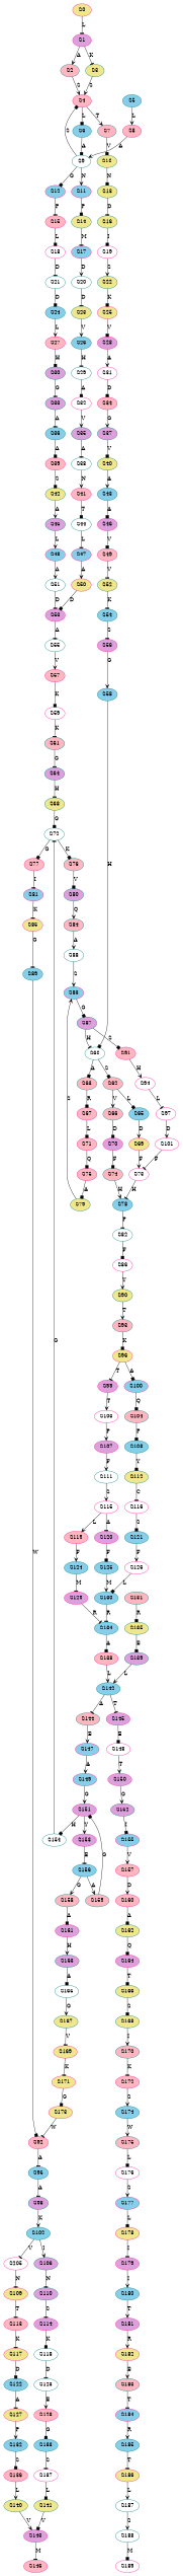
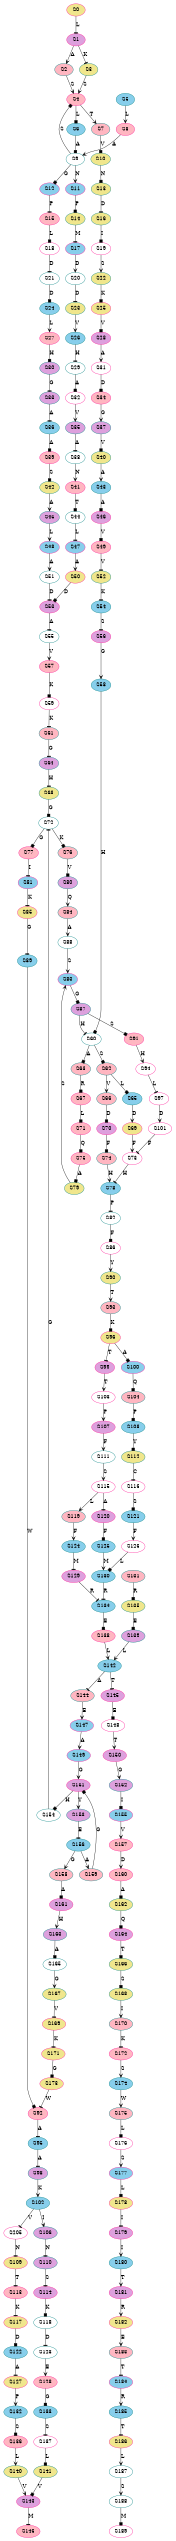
  strict digraph {
    node [color=teal fillcolor=lightpink style=filled]
    edge [arrowhead=vee]
    S0 [color=deeppink fillcolor=khaki]
    S1 [color=deeppink fillcolor=plum]
    S2
    S3 [fillcolor=khaki]
    S4 [color=deeppink]
    S6 [fillcolor=skyblue]
    S7
    S5 [fillcolor=skyblue]
    S8 [color=deeppink]
    S9 [fillcolor=white]
    S10 [fillcolor=khaki]
    S11 [color=deeppink fillcolor=skyblue]
    S12 [color=deeppink fillcolor=skyblue]
    S13 [fillcolor=khaki]
    S14 [fillcolor=khaki]
    S15 [color=deeppink]
    S16 [fillcolor=khaki]
    S17 [color=deeppink fillcolor=skyblue]
    S18 [color=deeppink fillcolor=white]
    S19 [color=deeppink fillcolor=white]
    S20 [fillcolor=white]
    S21 [fillcolor=white]
    S22 [fillcolor=khaki]
    S23 [fillcolor=khaki]
    S24 [fillcolor=skyblue]
    S25 [color=deeppink fillcolor=khaki]
    S26 [fillcolor=skyblue]
    S27 [color=deeppink]
    S28 [color=deeppink fillcolor=plum]
    S29 [fillcolor=white]
    S30 [fillcolor=plum]
    S31 [color=deeppink fillcolor=white]
    S32 [color=deeppink fillcolor=white]
    S33 [fillcolor=plum]
    S34 [color=deeppink]
    S35 [fillcolor=plum]
    S36 [fillcolor=skyblue]
    S37 [fillcolor=plum]
    S38 [fillcolor=white]
    S39 [color=deeppink]
    S40 [fillcolor=khaki]
    S41 [color=deeppink]
    S42 [fillcolor=khaki]
    S43 [fillcolor=skyblue]
    S44 [fillcolor=white]
    S45 [fillcolor=plum]
    S46 [color=deeppink fillcolor=plum]
    S47 [color=deeppink fillcolor=skyblue]
    S48 [color=deeppink fillcolor=skyblue]
    S49 [color=deeppink]
    S50 [color=deeppink fillcolor=khaki]
    S51 [fillcolor=white]
    S52 [fillcolor=khaki]
    S53 [color=deeppink fillcolor=plum]
    S54 [fillcolor=skyblue]
    S55 [fillcolor=white]
    S56 [color=deeppink fillcolor=plum]
    S57 [color=deeppink]
    S58 [fillcolor=skyblue]
    S59 [color=deeppink fillcolor=white]
    S60 [fillcolor=white]
    S61
    S62
    S63
    S64 [fillcolor=plum]
    S65 [fillcolor=skyblue]
    S66
    S67 [color=deeppink]
    S68 [fillcolor=khaki]
    S69 [color=deeppink fillcolor=khaki]
    S70 [color=deeppink fillcolor=plum]
    S71 [color=deeppink]
    S72 [fillcolor=white]
    S73 [color=deeppink fillcolor=white]
    S74
    S75 [color=deeppink]
    S76
    S77 [color=deeppink]
    S78 [fillcolor=skyblue]
    S79 [fillcolor=khaki]
    S80 [fillcolor=plum]
    S81 [color=deeppink fillcolor=skyblue]
    S82 [fillcolor=white]
    S83 [color=deeppink fillcolor=skyblue]
    S84
    S85 [color=deeppink fillcolor=khaki]
    S86 [color=deeppink fillcolor=white]
    S87 [fillcolor=plum]
    S88 [fillcolor=white]
    S89 [fillcolor=skyblue]
    S90 [fillcolor=khaki]
    S91 [color=deeppink]
    S92 [color=deeppink]
    S93
    S94 [color=deeppink fillcolor=white]
    S95 [fillcolor=skyblue]
    S96 [color=deeppink fillcolor=khaki]
    S97 [color=deeppink fillcolor=white]
    S98 [fillcolor=plum]
    S99 [color=deeppink fillcolor=plum]
    S100 [color=deeppink fillcolor=skyblue]
    S101 [color=deeppink fillcolor=white]
    S102 [fillcolor=skyblue]
    S103 [color=deeppink fillcolor=white]
    S104
    n106 [color=deeppink fillcolor=white label=S205]
    S106 [fillcolor=plum]
    S107 [color=deeppink fillcolor=plum]
    S108 [fillcolor=skyblue]
    S109 [color=deeppink fillcolor=khaki]
    S110 [fillcolor=plum]
    S111 [fillcolor=white]
    S112 [fillcolor=khaki]
    S113 [color=deeppink]
    S114 [color=deeppink fillcolor=plum]
    S115 [color=deeppink fillcolor=white]
    S116 [color=deeppink fillcolor=white]
    S117 [color=deeppink fillcolor=khaki]
    S118 [fillcolor=white]
-   S119 [color=deeppink]
+   S119
    S120 [color=deeppink fillcolor=plum]
    S121 [fillcolor=skyblue]
    S122 [fillcolor=skyblue]
    S123 [fillcolor=white]
    S124 [fillcolor=skyblue]
    S125 [fillcolor=skyblue]
    S126 [color=deeppink fillcolor=white]
    S127 [color=deeppink fillcolor=khaki]
    S128 [color=deeppink]
    S129 [color=deeppink fillcolor=plum]
    S130 [fillcolor=skyblue]
    S132 [fillcolor=skyblue]
    S133 [fillcolor=skyblue]
    S134 [fillcolor=skyblue]
    S135 [fillcolor=khaki]
    S131
    S136 [color=deeppink]
    S137 [color=deeppink fillcolor=white]
    S138 [color=deeppink]
    S139 [fillcolor=plum]
    S140 [fillcolor=khaki]
    S141 [fillcolor=khaki]
    S142 [fillcolor=skyblue]
    S143 [color=deeppink fillcolor=plum]
    S144
    S145 [color=deeppink fillcolor=plum]
    S146 [color=deeppink]
    S147 [color=deeppink fillcolor=skyblue]
    S148 [color=deeppink fillcolor=white]
    S149 [color=deeppink fillcolor=skyblue]
    S150 [color=deeppink fillcolor=plum]
    S151 [color=deeppink fillcolor=plum]
    S152 [fillcolor=plum]
-   S153 [color=deeppink fillcolor=plum]
+   S153 [fillcolor=plum]
    S154 [fillcolor=white]
    S155 [color=deeppink fillcolor=skyblue]
    S156 [fillcolor=skyblue]
    S157 [color=deeppink]
    S158
    S159
    S160 [color=deeppink]
    S161 [color=deeppink fillcolor=plum]
    S162 [fillcolor=khaki]
    S163 [fillcolor=plum]
    S164 [color=deeppink fillcolor=plum]
    S165 [fillcolor=white]
    S166 [fillcolor=khaki]
    S167 [fillcolor=khaki]
    S168 [fillcolor=khaki]
    S169 [color=deeppink fillcolor=khaki]
    S170
    S171 [color=deeppink fillcolor=khaki]
    S172 [color=deeppink]
    S173 [color=deeppink fillcolor=khaki]
    S174 [fillcolor=skyblue]
    S175
    S176 [color=deeppink fillcolor=white]
    S177 [color=deeppink fillcolor=skyblue]
    S178 [color=deeppink fillcolor=khaki]
    S179 [color=deeppink fillcolor=plum]
    S180 [fillcolor=skyblue]
    S181 [color=deeppink fillcolor=plum]
    S182 [color=deeppink fillcolor=khaki]
    S183
    S184 [color=deeppink fillcolor=skyblue]
    S185 [fillcolor=skyblue]
    S186 [color=deeppink fillcolor=khaki]
    S187 [fillcolor=white]
    S188 [fillcolor=white]
    S189 [color=deeppink fillcolor=white]
    S0 -> S1 [arrowhead=tee label=L]
    S1 -> S2 [label=A]
    S1 -> S3 [arrowhead=tee label=K]
    S2 -> S4 [label=S]
    S3 -> S4 [label=S]
    S4 -> S6 [arrowhead=box label=L]
    S4 -> S7 [label=T]
    S6 -> S9 [arrowhead=box label=A]
    S7 -> S10 [arrowhead=box label=V]
    S5 -> S8 [label=L]
    S8 -> S9 [label=A]
    S9 -> S4 [arrowhead=box label=S]
    S9 -> S11 [label=N]
    S9 -> S12 [arrowhead=box label=G]
    S10 -> S13 [arrowhead=box label=N]
    S11 -> S14 [arrowhead=box label=P]
    S12 -> S15 [arrowhead=tee label=P]
    S13 -> S16 [arrowhead=tee label=D]
    S14 -> S17 [arrowhead=tee label=M]
    S15 -> S18 [arrowhead=box label=L]
    S16 -> S19 [arrowhead=box label=I]
    S17 -> S20 [label=D]
    S18 -> S21 [arrowhead=tee label=D]
    S19 -> S22 [label=S]
    S20 -> S23 [arrowhead=tee label=D]
    S21 -> S24 [arrowhead=box label=D]
    S22 -> S25 [arrowhead=box label=K]
    S23 -> S26 [label=V]
    S24 -> S27 [label=L]
    S25 -> S28 [arrowhead=box label=V]
    S26 -> S29 [arrowhead=tee label=H]
    S27 -> S30 [arrowhead=box label=H]
    S28 -> S31 [label=A]
    S29 -> S32 [arrowhead=box label=A]
    S30 -> S33 [arrowhead=tee label=G]
    S31 -> S34 [arrowhead=box label=D]
    S32 -> S35 [label=V]
    S33 -> S36 [arrowhead=tee label=A]
    S34 -> S37 [label=G]
    S35 -> S38 [arrowhead=tee label=A]
    S36 -> S39 [arrowhead=box label=A]
    S37 -> S40 [arrowhead=box label=V]
    S38 -> S41 [label=N]
    S39 -> S42 [arrowhead=box label=S]
    S40 -> S43 [label=A]
    S41 -> S44 [arrowhead=box label=T]
    S42 -> S45 [label=A]
    S43 -> S46 [arrowhead=box label=A]
    S44 -> S47 [arrowhead=tee label=L]
    S45 -> S48 [label=L]
    S46 -> S49 [arrowhead=box label=V]
    S47 -> S50 [label=A]
    S48 -> S51 [label=A]
    S49 -> S52 [arrowhead=tee label=V]
    S50 -> S53 [arrowhead=box label=D]
    S51 -> S53 [arrowhead=tee label=D]
    S52 -> S54 [arrowhead=tee label=K]
    S53 -> S55 [arrowhead=tee label=A]
    S54 -> S56 [arrowhead=tee label=S]
    S55 -> S57 [label=V]
    S56 -> S58 [label=G]
    S57 -> S59 [arrowhead=box label=K]
    S58 -> S60 [arrowhead=box label=H]
    S59 -> S61 [arrowhead=tee label=K]
    S60 -> S62 [arrowhead=box label=S]
    S60 -> S63 [arrowhead=box label=A]
    S61 -> S64 [arrowhead=tee label=G]
    S62 -> S65 [arrowhead=box label=L]
    S62 -> S66 [label=V]
    S63 -> S67 [arrowhead=box label=R]
    S64 -> S68 [arrowhead=tee label=H]
    S65 -> S69 [label=D]
    S66 -> S70 [arrowhead=box label=D]
    S67 -> S71 [arrowhead=box label=L]
    S68 -> S72 [arrowhead=box label=G]
    S69 -> S73 [label=F]
    S70 -> S74 [arrowhead=box label=F]
    S71 -> S75 [arrowhead=box label=Q]
    S72 -> S76 [arrowhead=box label=K]
    S72 -> S77 [arrowhead=box label=G]
    S73 -> S78 [arrowhead=tee label=H]
    S74 -> S78 [label=H]
    S75 -> S79 [arrowhead=box label=A]
    S76 -> S80 [arrowhead=box label=V]
    S77 -> S81 [arrowhead=tee label=I]
    S78 -> S82 [arrowhead=tee label=P]
    S79 -> S83 [label=S]
    S80 -> S84 [label=Q]
    S81 -> S85 [arrowhead=tee label=K]
    S82 -> S86 [arrowhead=box label=F]
    S83 -> S87 [arrowhead=box label=G]
    S84 -> S88 [label=A]
    S85 -> S89 [arrowhead=tee label=G]
    S86 -> S90 [label=Y]
    S87 -> S60 [arrowhead=tee label=H]
    S87 -> S91 [arrowhead=box label=S]
    S88 -> S83 [label=S]
    S89 -> S92 [arrowhead=box label=W]
    S90 -> S93 [label=T]
    S91 -> S94 [label=H]
    S92 -> S95 [arrowhead=tee label=A]
    S93 -> S96 [arrowhead=box label=K]
    S94 -> S97 [arrowhead=tee label=L]
    S95 -> S98 [arrowhead=tee label=A]
    S96 -> S99 [arrowhead=tee label=T]
    S96 -> S100 [arrowhead=box label=A]
    S97 -> S101 [label=D]
    S98 -> S102 [label=K]
    S99 -> S103 [label=T]
    S100 -> S104 [arrowhead=box label=Q]
    S101 -> S73 [arrowhead=tee label=F]
    S102 -> n106 [arrowhead=tee label=V]
    S102 -> S106 [label=I]
    S103 -> S107 [label=P]
    S104 -> S108 [arrowhead=box label=P]
    n106 -> S109 [arrowhead=tee label=N]
    S106 -> S110 [arrowhead=tee label=N]
    S107 -> S111 [label=F]
    S108 -> S112 [arrowhead=box label=Y]
    S109 -> S113 [arrowhead=tee label=T]
    S110 -> S114 [arrowhead=tee label=S]
    S111 -> S115 [label=S]
    S112 -> S116 [arrowhead=tee label=C]
    S113 -> S117 [arrowhead=tee label=K]
    S114 -> S118 [arrowhead=box label=K]
    S115 -> S119 [label=L]
    S115 -> S120 [arrowhead=tee label=A]
    S116 -> S121 [arrowhead=box label=S]
    S117 -> S122 [arrowhead=box label=D]
    S118 -> S123 [arrowhead=tee label=D]
    S119 -> S124 [label=F]
    S120 -> S125 [arrowhead=box label=F]
    S121 -> S126 [label=F]
    S122 -> S127 [arrowhead=tee label=A]
    S123 -> S128 [label=E]
    S124 -> S129 [arrowhead=tee label=M]
    S125 -> S130 [label=M]
    S126 -> S130 [arrowhead=box label=L]
    S127 -> S132 [label=P]
    S128 -> S133 [arrowhead=box label=G]
    S129 -> S134 [arrowhead=tee label=R]
    S130 -> S134 [arrowhead=tee label=R]
    S132 -> S136 [arrowhead=box label=S]
    S133 -> S137 [arrowhead=tee label=S]
-   S134 -> S138 [arrowhead=box label=A]
+   S134 -> S138 [arrowhead=box label=E]
    S135 -> S139 [arrowhead=box label=E]
    S131 -> S135 [arrowhead=box label=R]
    S136 -> S140 [label=L]
    S137 -> S141 [arrowhead=box label=L]
    S138 -> S142 [label=L]
    S139 -> S142 [label=L]
    S140 -> S143 [label=V]
    S141 -> S143 [arrowhead=box label=V]
    S142 -> S144 [arrowhead=tee label=A]
    S142 -> S145 [arrowhead=tee label=T]
    S143 -> S146 [arrowhead=tee label=M]
    S144 -> S147 [label=E]
    S145 -> S148 [arrowhead=box label=E]
    S147 -> S149 [label=A]
    S148 -> S150 [label=T]
    S149 -> S151 [label=G]
    S150 -> S152 [label=G]
    S151 -> S153 [label=Y]
    S151 -> S154 [arrowhead=box label=H]
    S152 -> S155 [arrowhead=box label=I]
    S153 -> S156 [arrowhead=tee label=E]
    S154 -> S72 [arrowhead=tee label=G]
    S155 -> S157 [label=V]
    S156 -> S158 [label=G]
    S156 -> S159 [label=A]
    S157 -> S160 [label=D]
    S158 -> S161 [arrowhead=box label=A]
    S159 -> S151 [arrowhead=box label=G]
    S160 -> S162 [arrowhead=box label=A]
    S161 -> S163 [label=H]
    S162 -> S164 [arrowhead=box label=Q]
    S163 -> S165 [arrowhead=box label=A]
    S164 -> S166 [arrowhead=box label=T]
    S165 -> S167 [label=G]
    S166 -> S168 [arrowhead=box label=S]
    S167 -> S169 [arrowhead=tee label=V]
    S168 -> S170 [label=I]
    S169 -> S171 [arrowhead=tee label=K]
    S170 -> S172 [arrowhead=tee label=K]
    S171 -> S173 [arrowhead=box label=G]
    S172 -> S174 [label=S]
    S173 -> S92 [arrowhead=tee label=W]
    S174 -> S175 [label=W]
    S175 -> S176 [arrowhead=box label=L]
    S176 -> S177 [label=S]
    S177 -> S178 [arrowhead=box label=L]
    S178 -> S179 [arrowhead=tee label=I]
    S179 -> S180 [label=I]
    S180 -> S181 [label=T]
    S181 -> S182 [label=R]
    S182 -> S183 [label=E]
    S183 -> S184 [arrowhead=tee label=T]
    S184 -> S185 [label=R]
    S185 -> S186 [arrowhead=tee label=T]
    S186 -> S187 [label=L]
    S187 -> S188 [label=S]
    S188 -> S189 [arrowhead=box label=M]
  }
